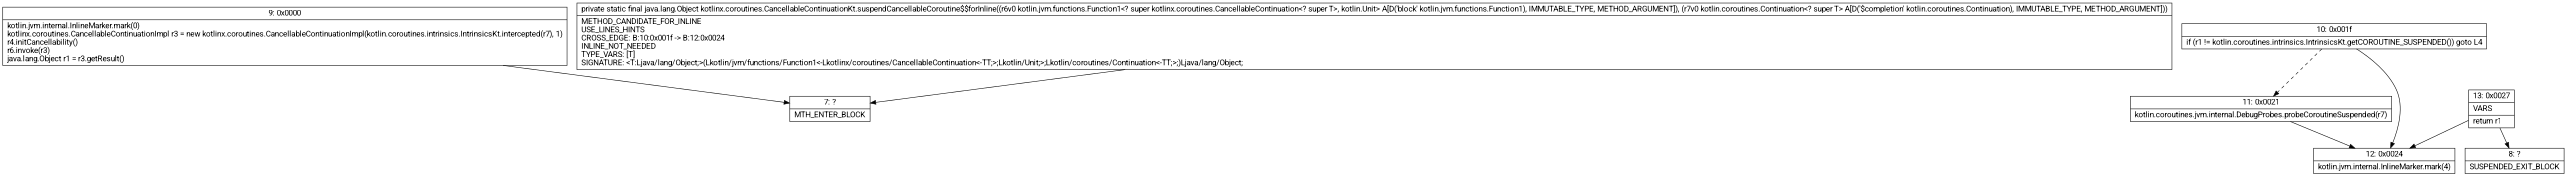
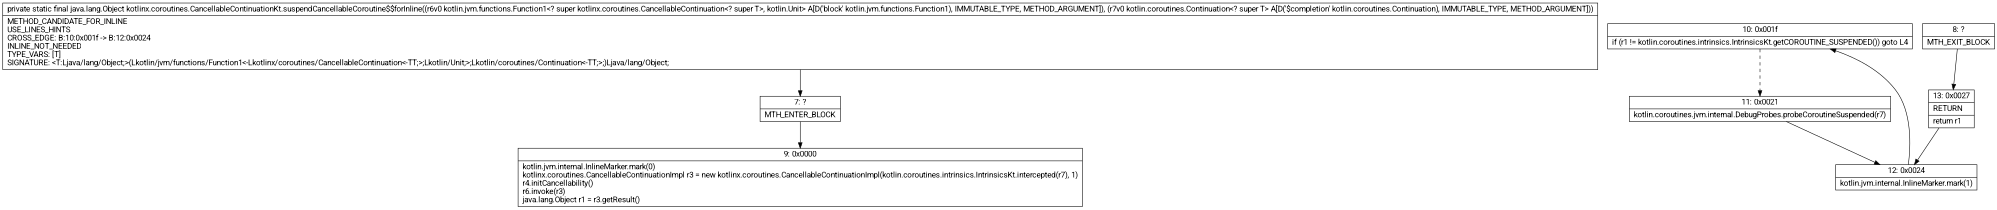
  digraph {
    fontname=Roboto
    node [fontname=Roboto shape=record]
    edge [fontname=Roboto]
    n1 [label="{7\:\ ?|MTH_ENTER_BLOCK\l}"]
    n2 [label="{9\:\ 0x0000|kotlin.jvm.internal.InlineMarker.mark(0)\lkotlinx.coroutines.CancellableContinuationImpl r3 = new kotlinx.coroutines.CancellableContinuationImpl(kotlin.coroutines.intrinsics.IntrinsicsKt.intercepted(r7), 1)\lr4.initCancellability()\lr6.invoke(r3)\ljava.lang.Object r1 = r3.getResult()\l}"]
    n3 [label="{10\:\ 0x001f|if (r1 != kotlin.coroutines.intrinsics.IntrinsicsKt.getCOROUTINE_SUSPENDED()) goto L4\l}"]
    n4 [label="{11\:\ 0x0021|kotlin.coroutines.jvm.internal.DebugProbes.probeCoroutineSuspended(r7)\l}"]
-   n5 [label="{12\:\ 0x0024|kotlin.jvm.internal.InlineMarker.mark(4)\l}"]
-   n6 [label="{13\:\ 0x0027|VARS\l|return r1\l}"]
-   n7 [label="{8\:\ ?|SUSPENDED_EXIT_BLOCK\l}"]
+   n5 [label="{12\:\ 0x0024|kotlin.jvm.internal.InlineMarker.mark(1)\l}"]
+   n6 [label="{13\:\ 0x0027|RETURN\l|return r1\l}"]
+   n7 [label="{8\:\ ?|MTH_EXIT_BLOCK\l}"]
    n8 [label="{private static final java.lang.Object kotlinx.coroutines.CancellableContinuationKt.suspendCancellableCoroutine$$forInline((r6v0 kotlin.jvm.functions.Function1\<? super kotlinx.coroutines.CancellableContinuation\<? super T\>, kotlin.Unit\> A[D('block' kotlin.jvm.functions.Function1), IMMUTABLE_TYPE, METHOD_ARGUMENT]), (r7v0 kotlin.coroutines.Continuation\<? super T\> A[D('$completion' kotlin.coroutines.Continuation), IMMUTABLE_TYPE, METHOD_ARGUMENT]))  | METHOD_CANDIDATE_FOR_INLINE\lUSE_LINES_HINTS\lCROSS_EDGE: B:10:0x001f \-\> B:12:0x0024\lINLINE_NOT_NEEDED\lTYPE_VARS: [T]\lSIGNATURE: \<T:Ljava\/lang\/Object;\>(Lkotlin\/jvm\/functions\/Function1\<\-Lkotlinx\/coroutines\/CancellableContinuation\<\-TT;\>;Lkotlin\/Unit;\>;Lkotlin\/coroutines\/Continuation\<\-TT;\>;)Ljava\/lang\/Object;\l}"]
-   n2 -> n1
+   n1 -> n2
    n3 -> n4 [style=dashed]
-   n3 -> n5
+   n5 -> n3
    n4 -> n5
    n6 -> n5
-   n6 -> n7
+   n7 -> n6
    n8 -> n1
  }
